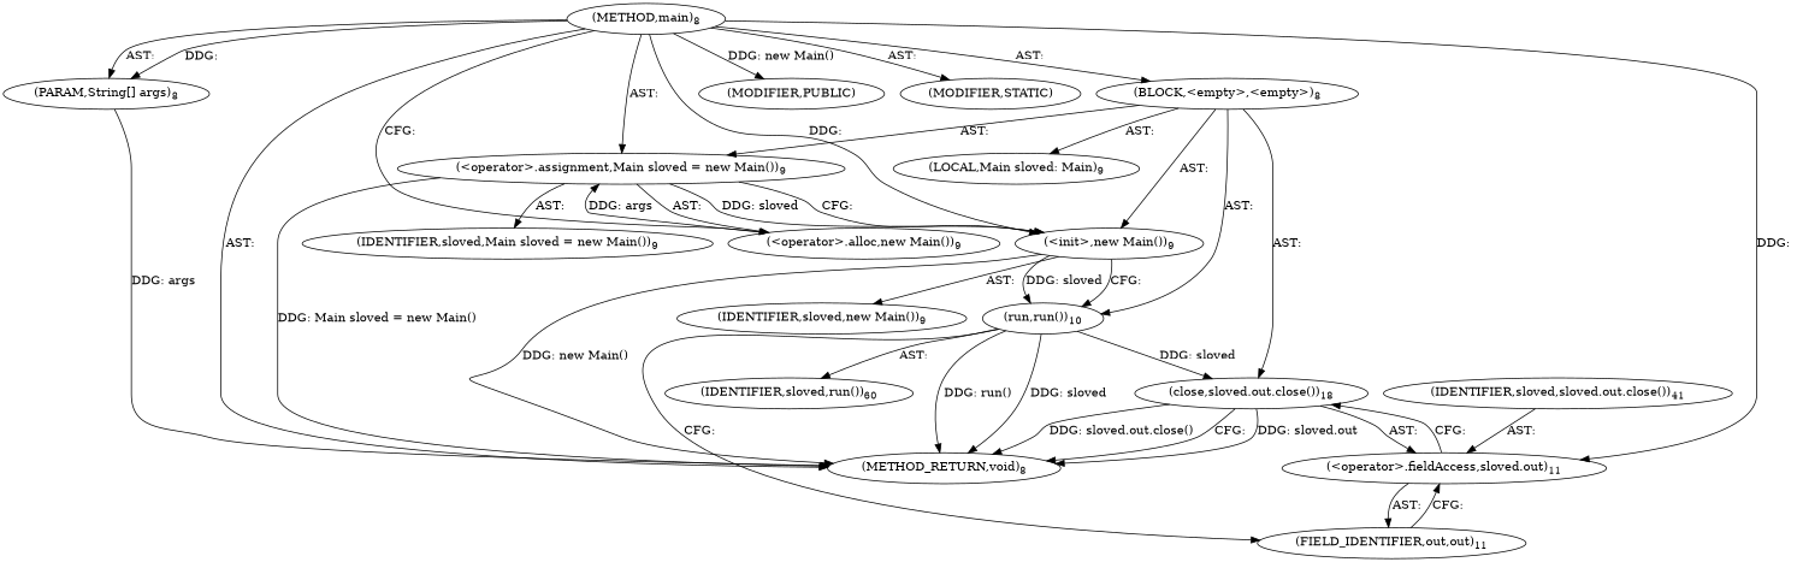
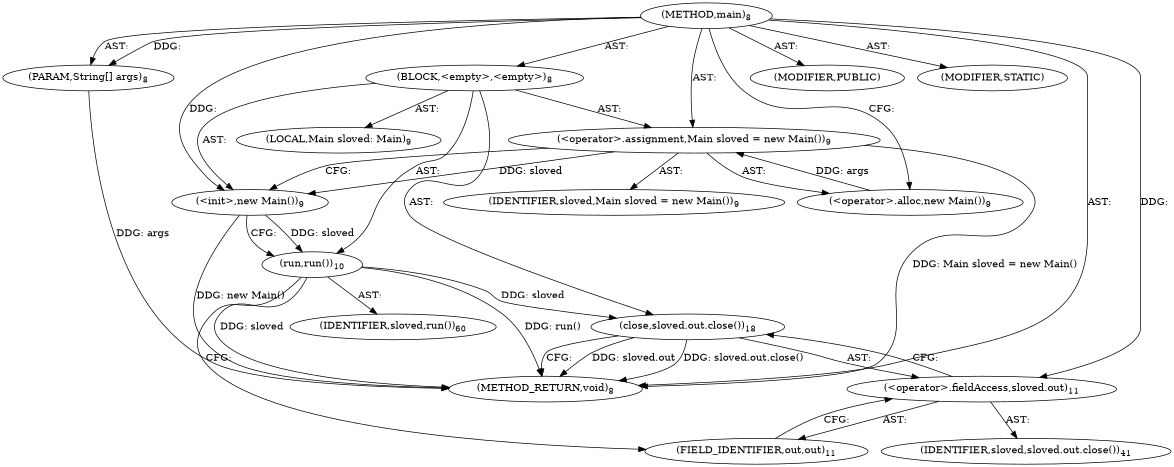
  digraph {
    n1 [label=<(METHOD,main)<SUB>8</SUB>>]
    n2 [label=<(PARAM,String[] args)<SUB>8</SUB>>]
    n3 [label=<(BLOCK,&lt;empty&gt;,&lt;empty&gt;)<SUB>8</SUB>>]
    n4 [label=<(&lt;operator&gt;.assignment,Main sloved = new Main())<SUB>9</SUB>>]
    n5 [label=<(&lt;operator&gt;.alloc,new Main())<SUB>9</SUB>>]
    n6 [label=<(&lt;init&gt;,new Main())<SUB>9</SUB>>]
    n7 [label=<(MODIFIER,PUBLIC)>]
    n8 [label=<(MODIFIER,STATIC)>]
    n9 [label=<(METHOD_RETURN,void)<SUB>8</SUB>>]
    n10 [label=<(&lt;operator&gt;.fieldAccess,sloved.out)<SUB>11</SUB>>]
    n11 [label=<(run,run())<SUB>10</SUB>>]
    n12 [label=<(LOCAL,Main sloved: Main)<SUB>9</SUB>>]
    n13 [label=<(close,sloved.out.close())<SUB>18</SUB>>]
    n14 [label=<(IDENTIFIER,sloved,Main sloved = new Main())<SUB>9</SUB>>]
-   n15 [label=<(IDENTIFIER,sloved,new Main())<SUB>9</SUB>>]
    n16 [label=<(IDENTIFIER,sloved,run())<SUB>60</SUB>>]
    n17 [label=<(FIELD_IDENTIFIER,out,out)<SUB>11</SUB>>]
    n18 [label=<(IDENTIFIER,sloved,sloved.out.close())<SUB>41</SUB>>]
    n1 -> n2 [label="AST: "]
    n1 -> n2 [label="DDG: "]
    n1 -> n3 [label="AST: "]
    n1 -> n4 [label="AST: "]
    n1 -> n5 [label="CFG: "]
    n1 -> n6 [label="DDG: "]
-   n1 -> n7 [label="DDG: new Main()"]
+   n1 -> n7 [label="AST: "]
    n1 -> n8 [label="AST: "]
    n1 -> n9 [label="AST: "]
    n1 -> n10 [label="DDG: "]
    n2 -> n9 [label="DDG: args"]
    n3 -> n4 [label="AST: "]
    n3 -> n6 [label="AST: "]
    n3 -> n11 [label="AST: "]
    n3 -> n12 [label="AST: "]
    n3 -> n13 [label="AST: "]
    n4 -> n5 [label="AST: "]
    n4 -> n6 [label="CFG: "]
    n4 -> n6 [label="DDG: sloved"]
    n4 -> n9 [label="DDG: Main sloved = new Main()"]
    n4 -> n14 [label="AST: "]
    n5 -> n4 [label="DDG: args"]
    n6 -> n9 [label="DDG: new Main()"]
    n6 -> n11 [label="CFG: "]
    n6 -> n11 [label="DDG: sloved"]
-   n6 -> n15 [label="AST: "]
    n10 -> n13 [label="CFG: "]
    n10 -> n17 [label="AST: "]
-   n18 -> n10 [label="AST: "]
+   n10 -> n18 [label="AST: "]
    n11 -> n9 [label="DDG: sloved"]
    n11 -> n9 [label="DDG: run()"]
    n11 -> n13 [label="DDG: sloved"]
    n11 -> n16 [label="AST: "]
    n11 -> n17 [label="CFG: "]
    n13 -> n9 [label="CFG: "]
    n13 -> n9 [label="DDG: sloved.out"]
    n13 -> n9 [label="DDG: sloved.out.close()"]
    n13 -> n10 [label="AST: "]
    n17 -> n10 [label="CFG: "]
  }
